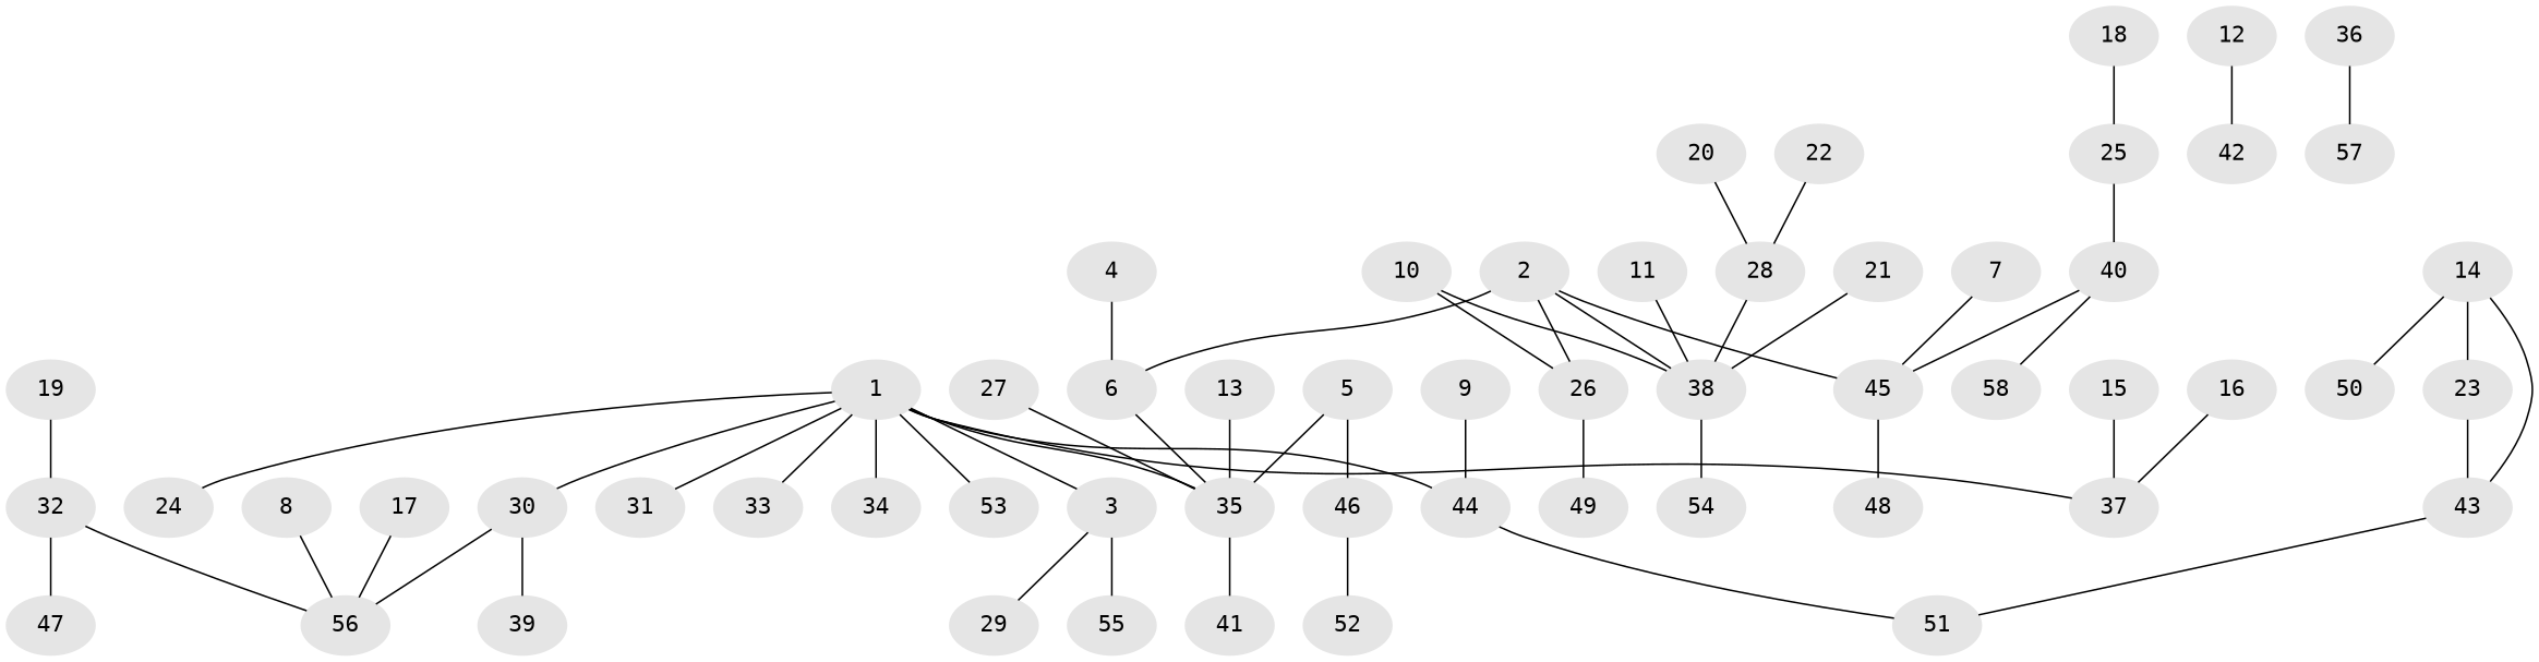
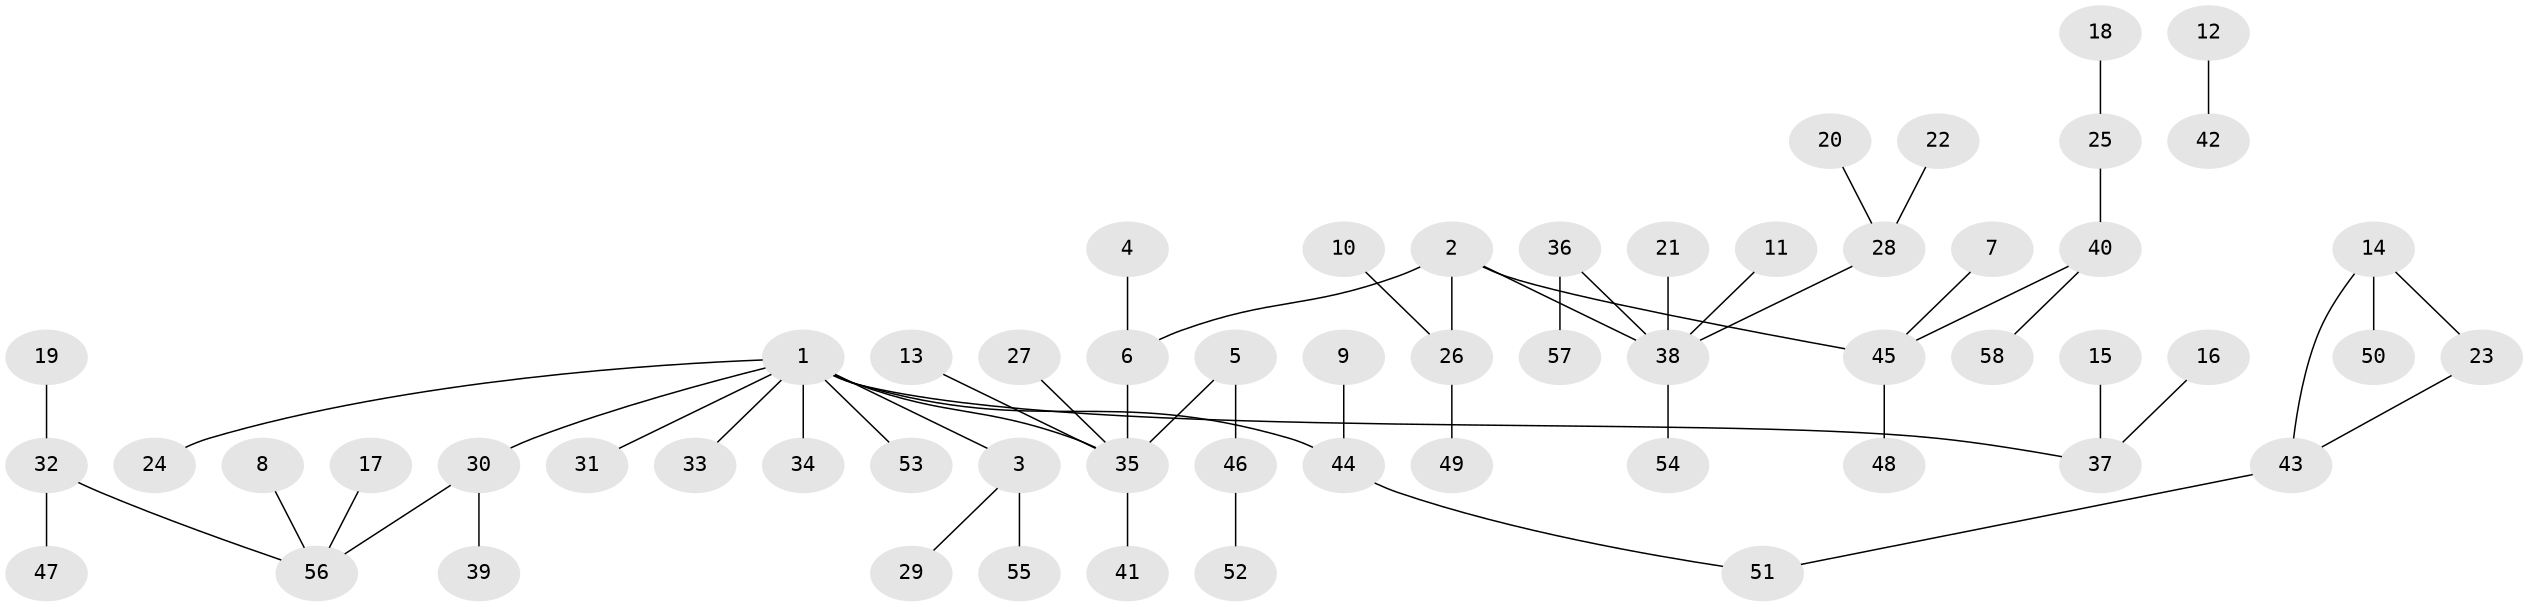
  graph {
    fontname="DejaVu Sans Mono"
    node [color=gray90 fontname="DejaVu Sans Mono" style=filled]
    edge [fontname="DejaVu Sans Mono" weight=1.0]
    1
    3
    24
    30
    31
    33
    34
    35
    37
    44
    53
    29
    55
    56
    39
    41
    51
    2
    6
    26
    38
    45
    49
    54
    48
    4
    5
    46
    52
    7
    8
    9
    10
    11
    12
    42
    23
    43
    13
    14
    50
    15
    16
    17
    18
    25
    40
    19
    32
    47
    20
    28
    21
    22
    58
    27
    36
    57
    1 -- 3
    1 -- 24
    1 -- 30
    1 -- 31
    1 -- 33
    1 -- 34
    1 -- 35
    1 -- 37
    1 -- 44
    1 -- 53
    3 -- 29
    3 -- 55
    30 -- 56
    30 -- 39
    35 -- 41
    44 -- 51
    2 -- 6
    2 -- 26
    2 -- 38
    2 -- 45
    6 -- 35
    26 -- 49
    38 -- 54
    45 -- 48
    4 -- 6
    5 -- 35
    5 -- 46
    46 -- 52
    7 -- 45
    8 -- 56
    9 -- 44
    10 -- 26
    11 -- 38
    12 -- 42
    23 -- 43
    43 -- 51
    13 -- 35
    14 -- 23
    14 -- 43
    14 -- 50
    15 -- 37
    16 -- 37
    17 -- 56
    18 -- 25
    25 -- 40
    40 -- 45
    40 -- 58
    19 -- 32
    32 -- 56
    32 -- 47
    20 -- 28
    28 -- 38
    21 -- 38
    22 -- 28
    27 -- 35
-   10 -- 38
+   36 -- 38
    36 -- 57
  }
